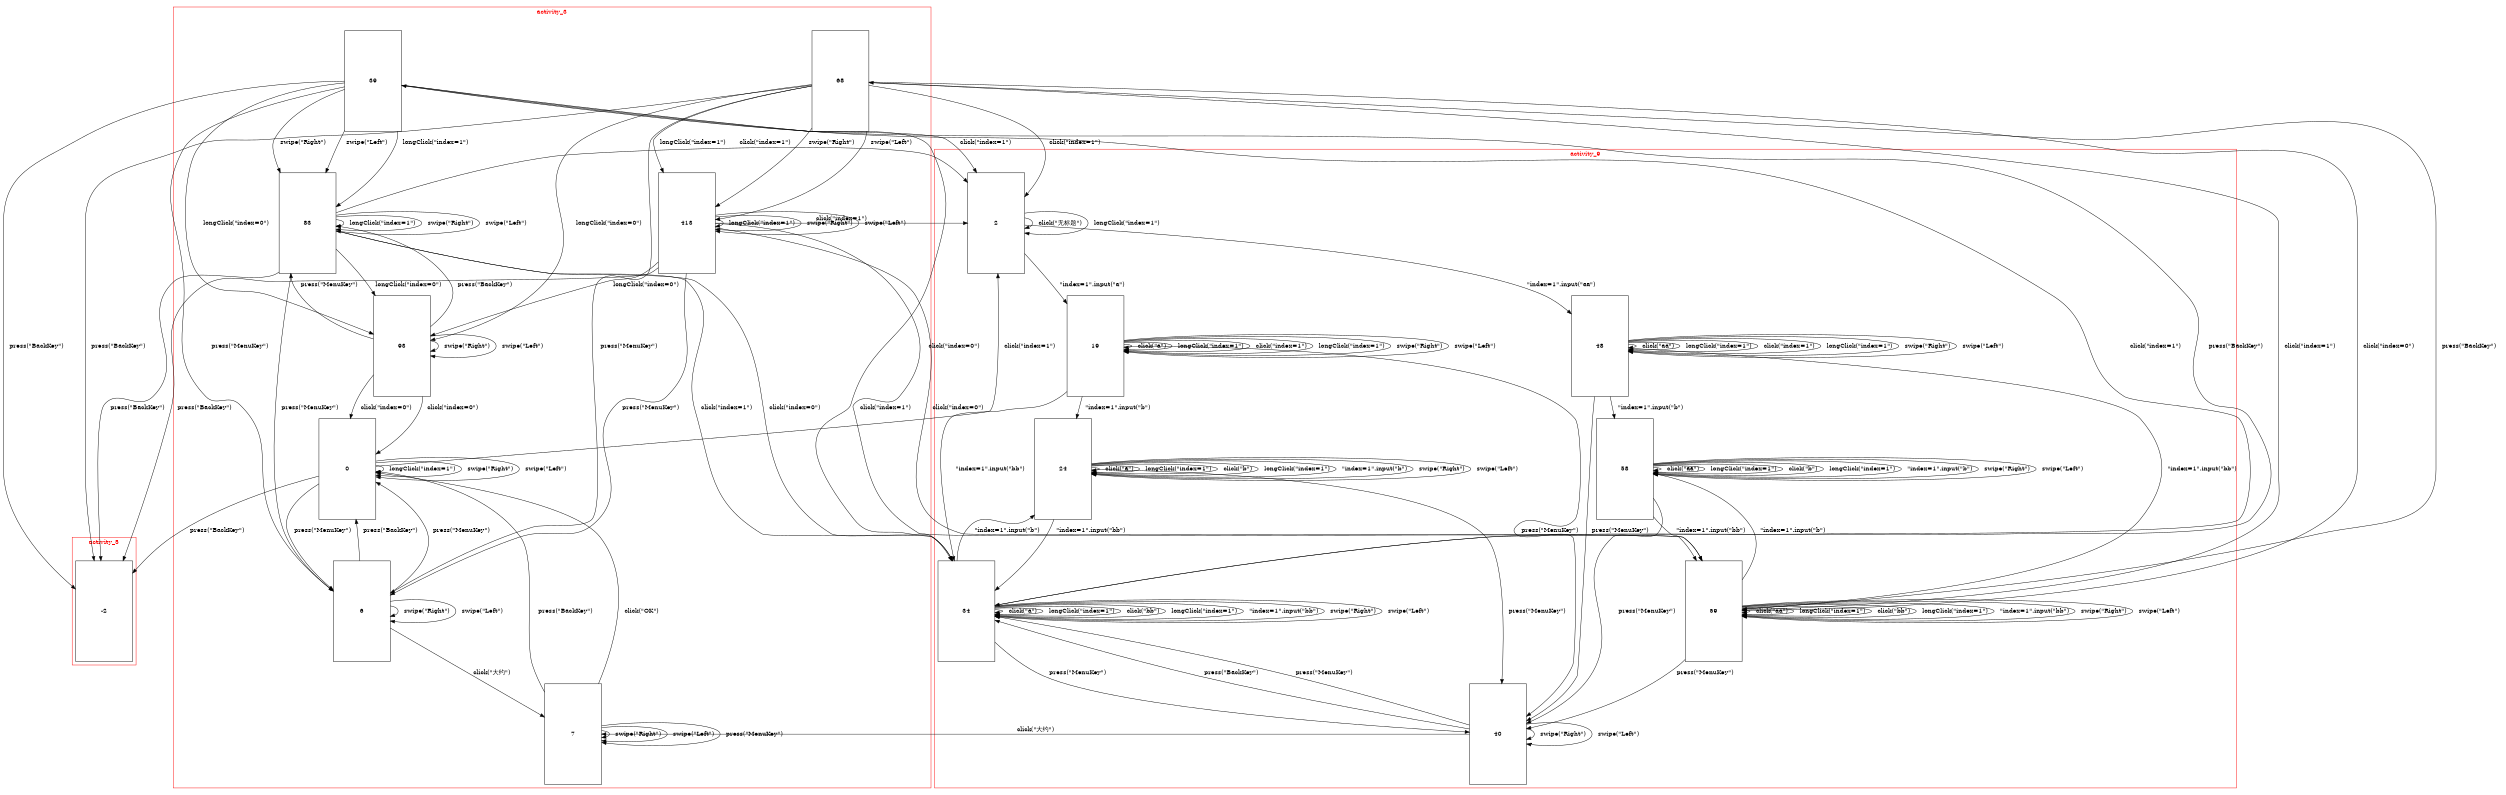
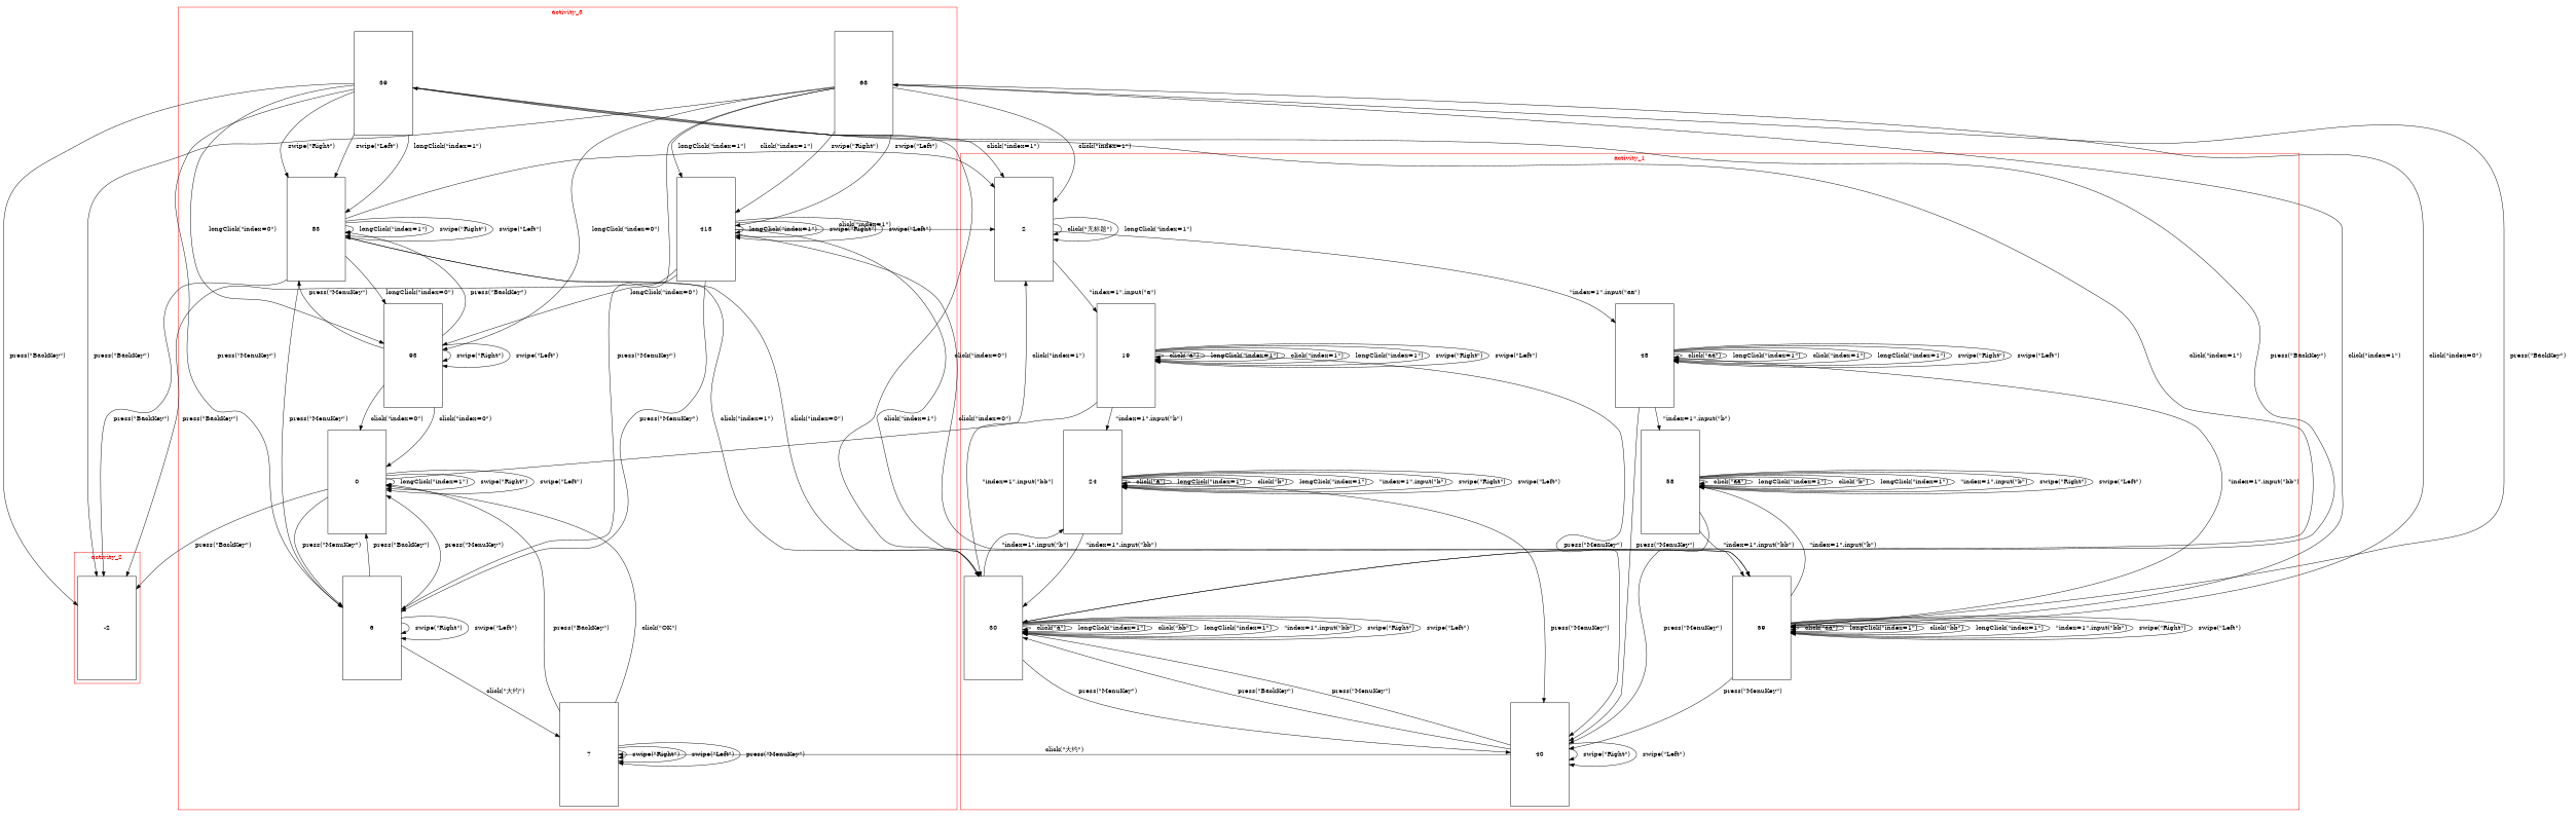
  digraph {
    color=red
    node [fixedsize=true shape=box]
    0 [height=3.2 width=1.8]
    6 [height=3.2 width=1.8]
    7 [height=3.2 width=1.8]
    39 [height=3.2 width=1.8]
    n5 [height=3.2 label=83 width=1.8]
    93 [height=3.2 width=1.8]
    68 [height=3.2 width=1.8]
    n8 [height=3.2 label=413 width=1.8]
    2 [height=3.2 width=1.8]
    19 [height=3.2 width=1.8]
    24 [height=3.2 width=1.8]
-   30 [height=3.2 width=1.8 label=34]
+   30 [height=3.2 width=1.8]
    40 [height=3.2 width=1.8]
    48 [height=3.2 width=1.8]
    n15 [height=3.2 label=58 width=1.8]
    59 [height=3.2 width=1.8]
    -2 [height=3.2 width=1.8]
    subgraph cluster_1 {
      fontcolor=red
      label="   activity_3   "
      0
      6
      7
      39
      n5
      93
      68
      n8
    }
    subgraph cluster_2 {
      fontcolor=red
-     label="   activity_9   "
+     label="   activity_1   "
      2
      19
      24
      30
      40
      48
      n15
      59
    }
    subgraph cluster_3 {
      fontcolor=red
-     label="   activity_5   "
+     label="   activity_2   "
      -2
    }
    0 -> 0 [label="   longClick(\"index=1\")   "]
    0 -> 0 [label="   swipe(\"Right\")   "]
    0 -> 0 [label="   swipe(\"Left\")   "]
    0 -> 6 [label="   press(\"MenuKey\")   "]
    0 -> 2 [label="   click(\"index=1\")   "]
    0 -> -2 [label="   press(\"BackKey\")   "]
    6 -> 0 [label="   press(\"BackKey\")   "]
    6 -> 0 [label="   press(\"MenuKey\")   "]
    6 -> 6 [label="   swipe(\"Right\")   "]
    6 -> 6 [label="   swipe(\"Left\")   "]
    6 -> 7 [label="   click(\"大约\")   "]
    7 -> 0 [label="   click(\"OK\")   "]
    7 -> 0 [label="   press(\"BackKey\")   "]
    7 -> 7 [label="   swipe(\"Right\")   "]
    7 -> 7 [label="   swipe(\"Left\")   "]
    7 -> 7 [label="   press(\"MenuKey\")   "]
    39 -> 6 [label="   press(\"MenuKey\")   "]
    39 -> n5 [label="   longClick(\"index=1\")   "]
    39 -> n5 [label="   swipe(\"Right\")   "]
    39 -> n5 [label="   swipe(\"Left\")   "]
    39 -> 93 [label="   longClick(\"index=0\")   "]
    39 -> 2 [label="   click(\"index=1\")   "]
    39 -> 30 [label="   click(\"index=1\")   "]
    39 -> 30 [label="   click(\"index=0\")   "]
    39 -> -2 [label="   press(\"BackKey\")   "]
    n5 -> 6 [label="   press(\"MenuKey\")   "]
    n5 -> n5 [label="   longClick(\"index=1\")   "]
    n5 -> n5 [label="   swipe(\"Right\")   "]
    n5 -> n5 [label="   swipe(\"Left\")   "]
    n5 -> 93 [label="   longClick(\"index=0\")   "]
    n5 -> 2 [label="   click(\"index=1\")   "]
    n5 -> 30 [label="   click(\"index=1\")   "]
    n5 -> 30 [label="   click(\"index=0\")   "]
    n5 -> -2 [label="   press(\"BackKey\")   "]
    93 -> 0 [label="   click(\"index=0\")   "]
    93 -> 0 [label="   click(\"index=0\")   "]
    93 -> n5 [label="   press(\"BackKey\")   "]
    93 -> n5 [label="   press(\"MenuKey\")   "]
    93 -> 93 [label="   swipe(\"Right\")   "]
    93 -> 93 [label="   swipe(\"Left\")   "]
    68 -> 6 [label="   press(\"MenuKey\")   "]
    68 -> 93 [label="   longClick(\"index=0\")   "]
    68 -> n8 [label="   longClick(\"index=1\")   "]
    68 -> n8 [label="   swipe(\"Right\")   "]
    68 -> n8 [label="   swipe(\"Left\")   "]
    68 -> 2 [label="   click(\"index=1\")   "]
    68 -> 59 [label="   click(\"index=1\")   "]
    68 -> 59 [label="   click(\"index=0\")   "]
    68 -> -2 [label="   press(\"BackKey\")   "]
    n8 -> 6 [label="   press(\"MenuKey\")   "]
    n8 -> 93 [label="   longClick(\"index=0\")   "]
    n8 -> n8 [label="   longClick(\"index=1\")   "]
    n8 -> n8 [label="   swipe(\"Right\")   "]
    n8 -> n8 [label="   swipe(\"Left\")   "]
    n8 -> 2 [label="   click(\"index=1\")   "]
    n8 -> 59 [label="   click(\"index=1\")   "]
    n8 -> 59 [label="   click(\"index=0\")   "]
    n8 -> -2 [label="   press(\"BackKey\")   "]
    2 -> 2 [label="   click(\"无标题\")   "]
    2 -> 2 [label="   longClick(\"index=1\")   "]
    2 -> 19 [label="   \"index=1\".input(\"a\")   "]
    2 -> 48 [label="   \"index=1\".input(\"aa\")   "]
    19 -> 19 [label="   click(\"a\")   "]
    19 -> 19 [label="   longClick(\"index=1\")   "]
    19 -> 19 [label="   click(\"index=1\")   "]
    19 -> 19 [label="   longClick(\"index=1\")   "]
    19 -> 19 [label="   swipe(\"Right\")   "]
    19 -> 19 [label="   swipe(\"Left\")   "]
    19 -> 24 [label="   \"index=1\".input(\"b\")   "]
    19 -> 30 [label="   \"index=1\".input(\"bb\")   "]
    19 -> 40 [label="   press(\"MenuKey\")   "]
    24 -> 24 [label="   click(\"a\")   "]
    24 -> 24 [label="   longClick(\"index=1\")   "]
    24 -> 24 [label="   click(\"b\")   "]
    24 -> 24 [label="   longClick(\"index=1\")   "]
    24 -> 24 [label="   \"index=1\".input(\"b\")   "]
    24 -> 24 [label="   swipe(\"Right\")   "]
    24 -> 24 [label="   swipe(\"Left\")   "]
    24 -> 30 [label="   \"index=1\".input(\"bb\")   "]
    24 -> 40 [label="   press(\"MenuKey\")   "]
    30 -> 39 [label="   press(\"BackKey\")   "]
    30 -> 24 [label="   \"index=1\".input(\"b\")   "]
    30 -> 30 [label="   click(\"a\")   "]
    30 -> 30 [label="   longClick(\"index=1\")   "]
    30 -> 30 [label="   click(\"bb\")   "]
    30 -> 30 [label="   longClick(\"index=1\")   "]
    30 -> 30 [label="   \"index=1\".input(\"bb\")   "]
    30 -> 30 [label="   swipe(\"Right\")   "]
    30 -> 30 [label="   swipe(\"Left\")   "]
    30 -> 40 [label="   press(\"MenuKey\")   "]
    40 -> 7 [label="   click(\"大约\")   "]
    40 -> 30 [label="   press(\"BackKey\")   "]
    40 -> 30 [label="   press(\"MenuKey\")   "]
    40 -> 40 [label="   swipe(\"Right\")   "]
    40 -> 40 [label="   swipe(\"Left\")   "]
    48 -> 40 [label="   press(\"MenuKey\")   "]
    48 -> 48 [label="   click(\"aa\")   "]
    48 -> 48 [label="   longClick(\"index=1\")   "]
    48 -> 48 [label="   click(\"index=1\")   "]
    48 -> 48 [label="   longClick(\"index=1\")   "]
    48 -> 48 [label="   swipe(\"Right\")   "]
    48 -> 48 [label="   swipe(\"Left\")   "]
    48 -> n15 [label="   \"index=1\".input(\"b\")   "]
    48 -> 59 [label="   \"index=1\".input(\"bb\")   "]
    n15 -> 40 [label="   press(\"MenuKey\")   "]
    n15 -> n15 [label="   click(\"aa\")   "]
    n15 -> n15 [label="   longClick(\"index=1\")   "]
    n15 -> n15 [label="   click(\"b\")   "]
    n15 -> n15 [label="   longClick(\"index=1\")   "]
    n15 -> n15 [label="   \"index=1\".input(\"b\")   "]
    n15 -> n15 [label="   swipe(\"Right\")   "]
    n15 -> n15 [label="   swipe(\"Left\")   "]
    n15 -> 59 [label="   \"index=1\".input(\"bb\")   "]
    59 -> 68 [label="   press(\"BackKey\")   "]
    59 -> 40 [label="   press(\"MenuKey\")   "]
    59 -> n15 [label="   \"index=1\".input(\"b\")   "]
    59 -> 59 [label="   click(\"aa\")   "]
    59 -> 59 [label="   longClick(\"index=1\")   "]
    59 -> 59 [label="   click(\"bb\")   "]
    59 -> 59 [label="   longClick(\"index=1\")   "]
    59 -> 59 [label="   \"index=1\".input(\"bb\")   "]
    59 -> 59 [label="   swipe(\"Right\")   "]
    59 -> 59 [label="   swipe(\"Left\")   "]
  }
